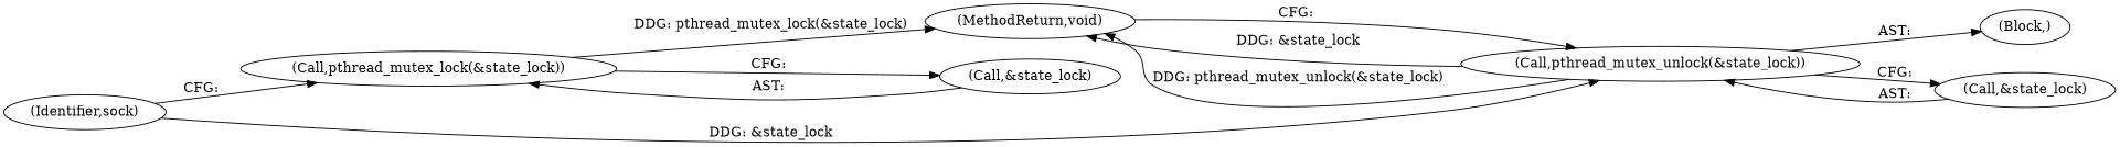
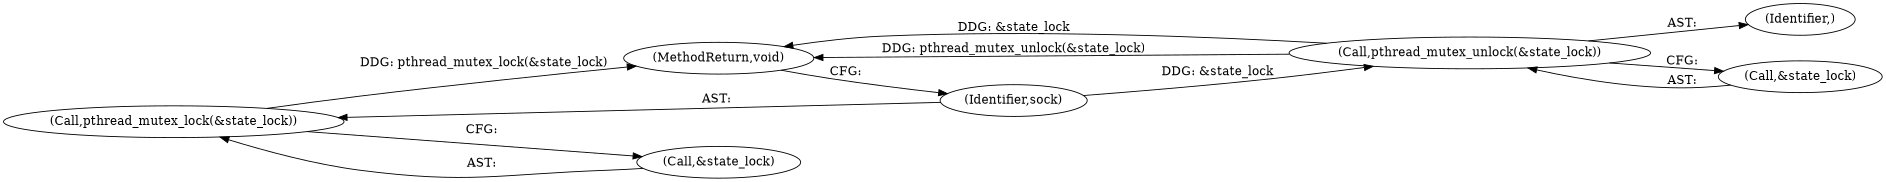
  digraph {
    rankdir=LR
    n1 [label="(Call,pthread_mutex_lock(&state_lock))"]
    n2 [label="(MethodReturn,void)"]
    n3 [label="(Call,&state_lock)"]
    n4 [label="(Call,pthread_mutex_unlock(&state_lock))"]
-   n5 [label="(Block,)"]
+   n5 [label="(Identifier,)"]
    n6 [label="(Call,&state_lock)"]
    n7 [label="(Identifier,sock)"]
    n1 -> n2 [label="DDG: pthread_mutex_lock(&state_lock)"]
    n1 -> n3 [label="CFG: "]
-   n2 -> n4 [label="CFG: "]
+   n2 -> n7 [label="CFG: "]
    n3 -> n1 [label="AST: "]
    n4 -> n2 [label="DDG: &state_lock"]
    n4 -> n2 [label="DDG: pthread_mutex_unlock(&state_lock)"]
    n4 -> n5 [label="AST: "]
    n4 -> n6 [label="CFG: "]
    n6 -> n4 [label="AST: "]
-   n7 -> n1 [label="CFG: "]
+   n7 -> n1 [label="AST: "]
    n7 -> n4 [label="DDG: &state_lock"]
  }
